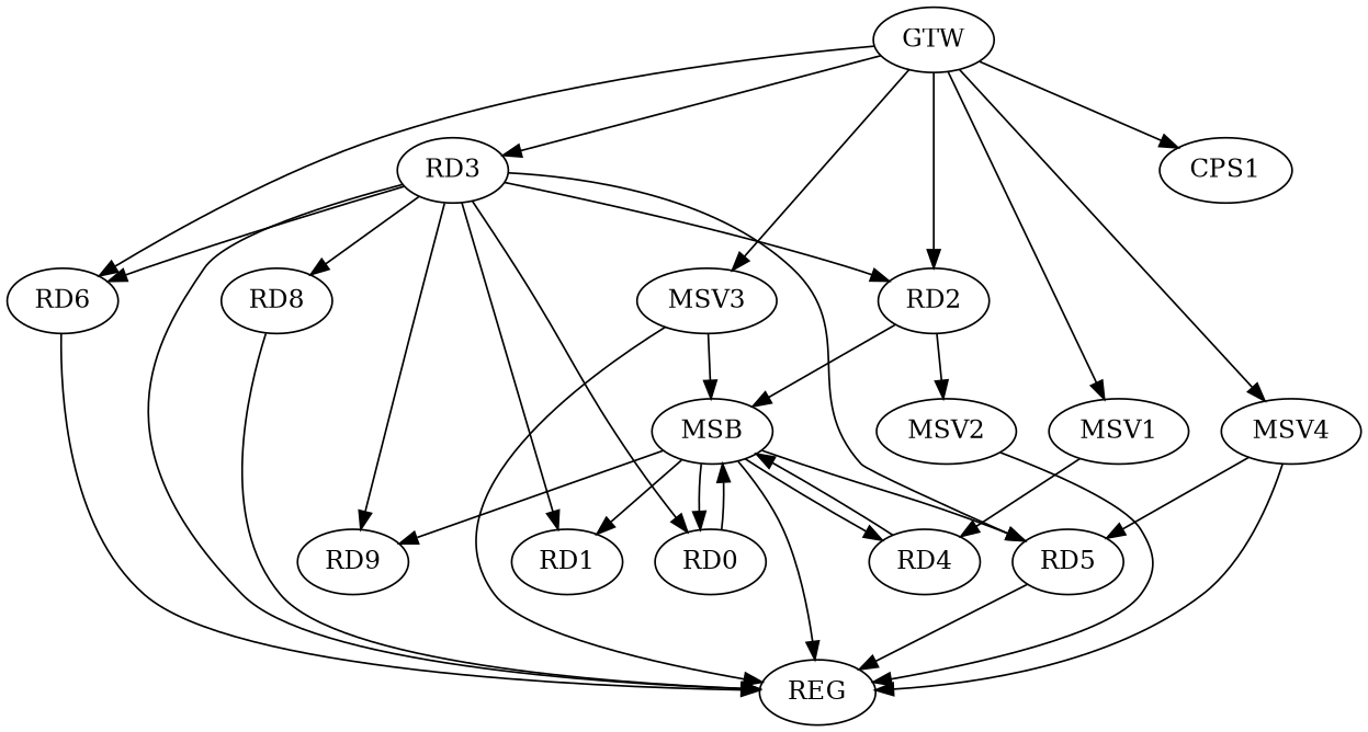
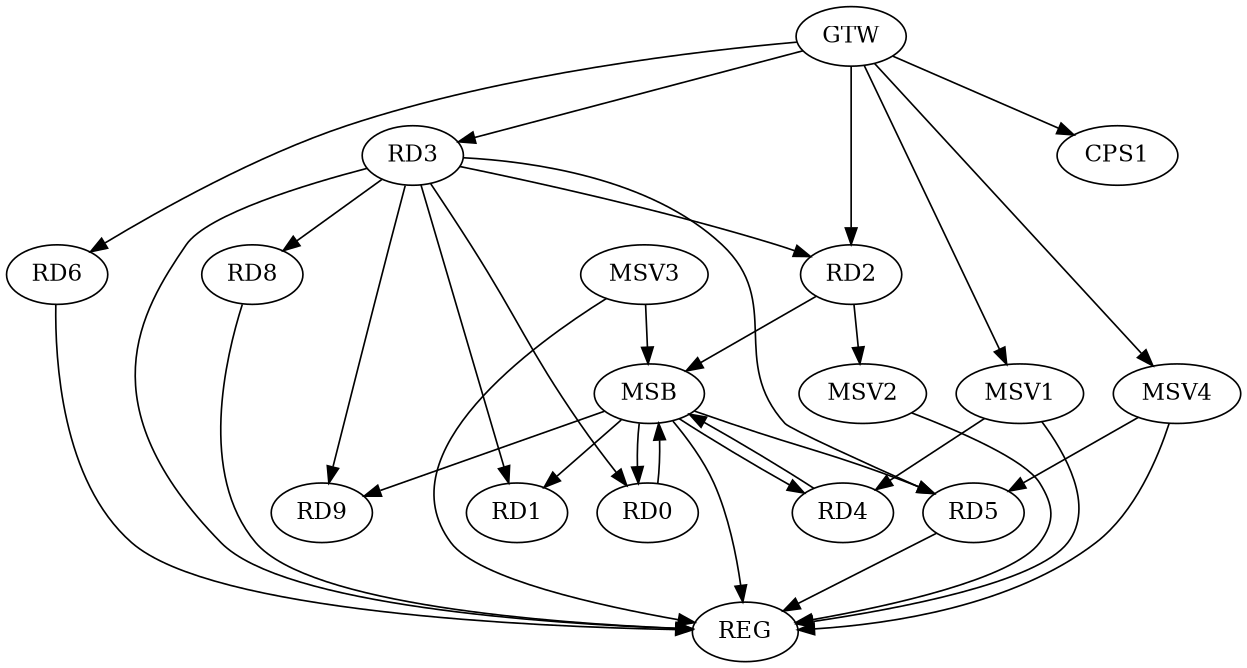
  strict digraph {
    n1 [label=RD1]
    n2 [label=MSB]
    n3 [label=RD5]
    n4 [label=RD0]
    n5 [label=RD9]
    n6 [label=REG]
    n7 [label=RD4]
    n8 [label=RD2]
    n9 [label=MSV2]
    n10 [label=RD3]
    n11 [label=RD6]
    n12 [label=RD8]
    n13 [label=CPS1]
    n14 [label=GTW]
    n15 [label=MSV1]
    n16 [label=MSV3]
    n17 [label=MSV4]
    n2 -> n1
    n2 -> n3
    n2 -> n4
    n2 -> n5
    n2 -> n6
    n2 -> n7
    n3 -> n6
    n4 -> n2
    n7 -> n2
    n8 -> n2
    n8 -> n9
    n9 -> n6
    n10 -> n1
    n10 -> n3
    n10 -> n4
    n10 -> n5
    n10 -> n6
    n10 -> n8
-   n10 -> n11
    n10 -> n12
    n11 -> n6
    n12 -> n6
    n14 -> n8
    n14 -> n10
    n14 -> n11
    n14 -> n13
    n14 -> n15
-   n14 -> n16
    n14 -> n17
+   n15 -> n6
    n15 -> n7
    n16 -> n2
    n16 -> n6
    n17 -> n3
    n17 -> n6
  }
